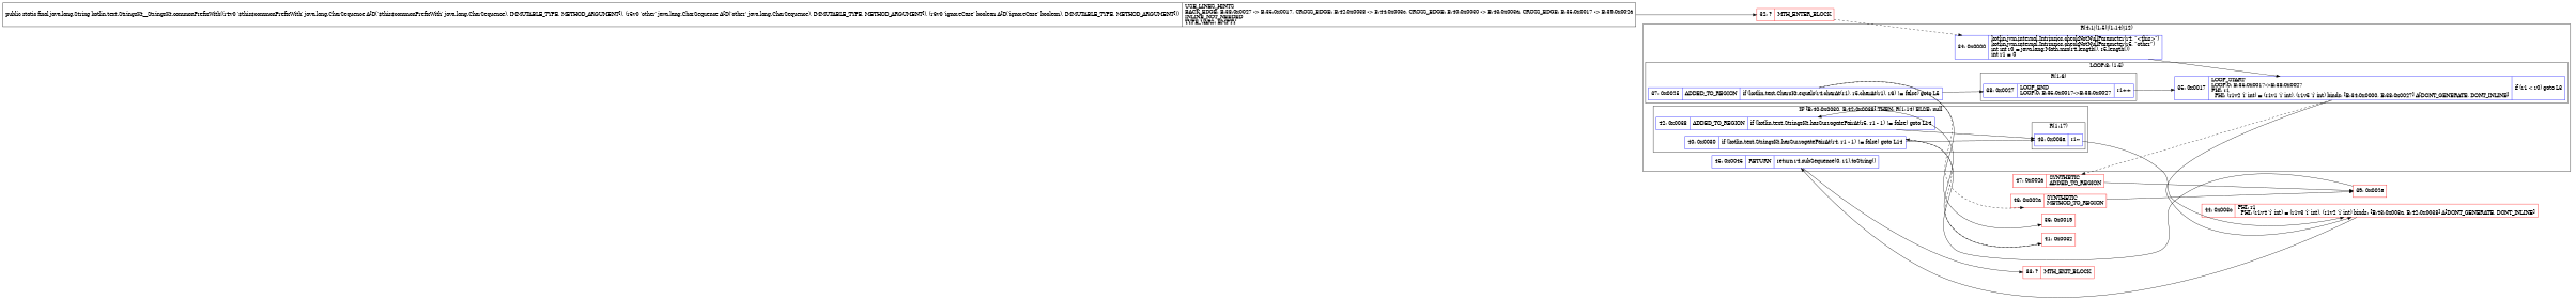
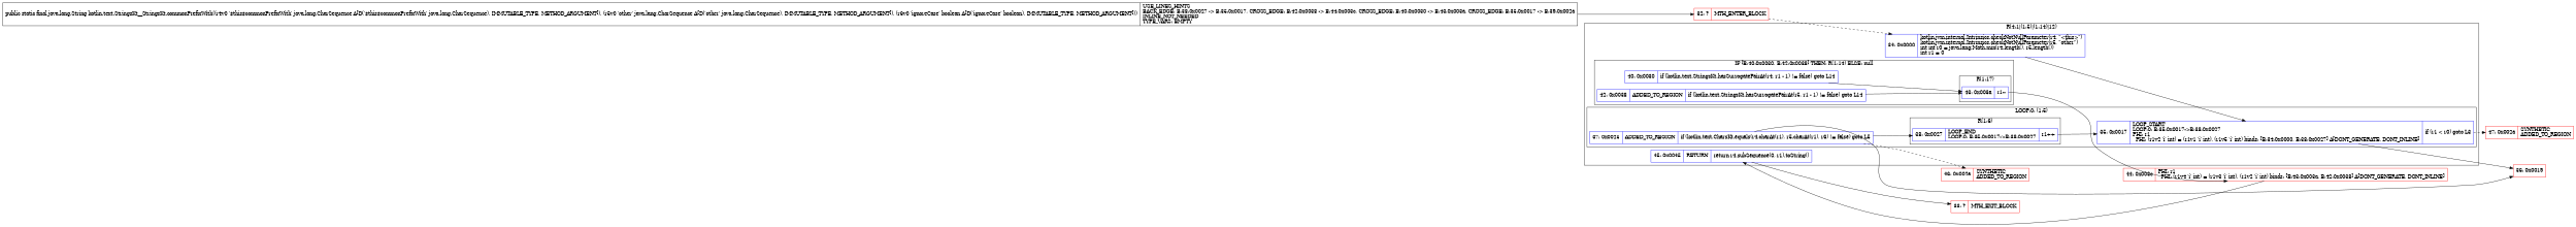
  digraph {
    rankdir=LR
    node [color=blue shape=record]
    n1 [label="{38\:\ 0x0027|LOOP_END\lLOOP:0: B:35:0x0017\-\>B:38:0x0027\l|r1++\l}"]
    n2 [label="{35\:\ 0x0017|LOOP_START\lLOOP:0: B:35:0x0017\-\>B:38:0x0027\lPHI: r1 \l  PHI: (r1v2 'i' int) = (r1v1 'i' int), (r1v5 'i' int) binds: [B:34:0x0000, B:38:0x0027] A[DONT_GENERATE, DONT_INLINE]\l|if (r1 \< r0) goto L3\l}"]
    n3 [label="{37\:\ 0x0025|ADDED_TO_REGION\l|if (kotlin.text.CharsKt.equals(r4.charAt(r1), r5.charAt(r1), r6) != false) goto L5\l}"]
    n4 [label="{43\:\ 0x003a|r1\-\-\l}"]
    n5 [label="{40\:\ 0x0030|if (kotlin.text.StringsKt.hasSurrogatePairAt(r4, r1 \- 1) != false) goto L14\l}"]
    n6 [label="{42\:\ 0x0038|ADDED_TO_REGION\l|if (kotlin.text.StringsKt.hasSurrogatePairAt(r5, r1 \- 1) != false) goto L14\l}"]
    n7 [label="{34\:\ 0x0000|kotlin.jvm.internal.Intrinsics.checkNotNullParameter(r4, \"\<this\>\")\lkotlin.jvm.internal.Intrinsics.checkNotNullParameter(r5, \"other\")\lint int r0 = java.lang.Math.min(r4.length(), r5.length())\lint r1 = 0\l}"]
    n8 [label="{45\:\ 0x0045|RETURN\l|return r4.subSequence(0, r1).toString()\l}"]
    n9 [color=red label="{36\:\ 0x0019}"]
    n10 [color=red label="{47\:\ 0x002a|SYNTHETIC\lADDED_TO_REGION\l}"]
-   n11 [color=red label="{46\:\ 0x002a|SYNTHETIC\lMETHOD_TO_REGION\l}"]
+   n11 [color=red label="{46\:\ 0x002a|SYNTHETIC\lADDED_TO_REGION\l}"]
    n12 [color=red label="{44\:\ 0x003c|PHI: r1 \l  PHI: (r1v4 'i' int) = (r1v3 'i' int), (r1v2 'i' int) binds: [B:43:0x003a, B:42:0x0038] A[DONT_GENERATE, DONT_INLINE]\l}"]
-   n13 [color=red label="{41\:\ 0x0032}"]
    n14 [color=red label="{33\:\ ?|MTH_EXIT_BLOCK\l}"]
-   n15 [color=red label="{39\:\ 0x002a}"]
    n16 [color=red label="{32\:\ ?|MTH_ENTER_BLOCK\l}"]
    n17 [label="{public static final java.lang.String kotlin.text.StringsKt__StringsKt.commonPrefixWith((r4v0 '$this$commonPrefixWith' java.lang.CharSequence A[D('$this$commonPrefixWith' java.lang.CharSequence), IMMUTABLE_TYPE, METHOD_ARGUMENT]), (r5v0 'other' java.lang.CharSequence A[D('other' java.lang.CharSequence), IMMUTABLE_TYPE, METHOD_ARGUMENT]), (r6v0 'ignoreCase' boolean A[D('ignoreCase' boolean), IMMUTABLE_TYPE, METHOD_ARGUMENT]))  | USE_LINES_HINTS\lBACK_EDGE: B:38:0x0027 \-\> B:35:0x0017, CROSS_EDGE: B:42:0x0038 \-\> B:44:0x003c, CROSS_EDGE: B:40:0x0030 \-\> B:43:0x003a, CROSS_EDGE: B:35:0x0017 \-\> B:39:0x002a\lINLINE_NOT_NEEDED\lTYPE_VARS: EMPTY\l}" color=""]
    subgraph cluster_1 {
      label="R(4:1|(1:5)|(1:14)|12)"
      n7
      n8
      subgraph cluster_2 {
-       label="LOOP:8: (1:5)"
+       label="LOOP:0: (1:5)"
        n2
        n3
        subgraph cluster_3 {
          label="R(1:6)"
          n1
        }
      }
      subgraph cluster_4 {
        label="IF [B:40:0x0030, B:42:0x0038] THEN: R(1:14) ELSE: null"
        n5
        n6
        subgraph cluster_5 {
          label="R(1:17)"
          n4
        }
      }
    }
    n1 -> n2
-   n2 -> n12
+   n2 -> n9
    n2 -> n10 [style=dashed]
    n3 -> n1
    n3 -> n9
    n3 -> n11 [style=dashed]
    n4 -> n12
    n5 -> n4
-   n5 -> n13 [style=dashed]
    n6 -> n4
    n7 -> n2
    n8 -> n14
-   n10 -> n15
-   n11 -> n15
    n12 -> n8
-   n13 -> n6
-   n15 -> n5
    n16 -> n7 [style=dashed]
    n17 -> n16
  }
